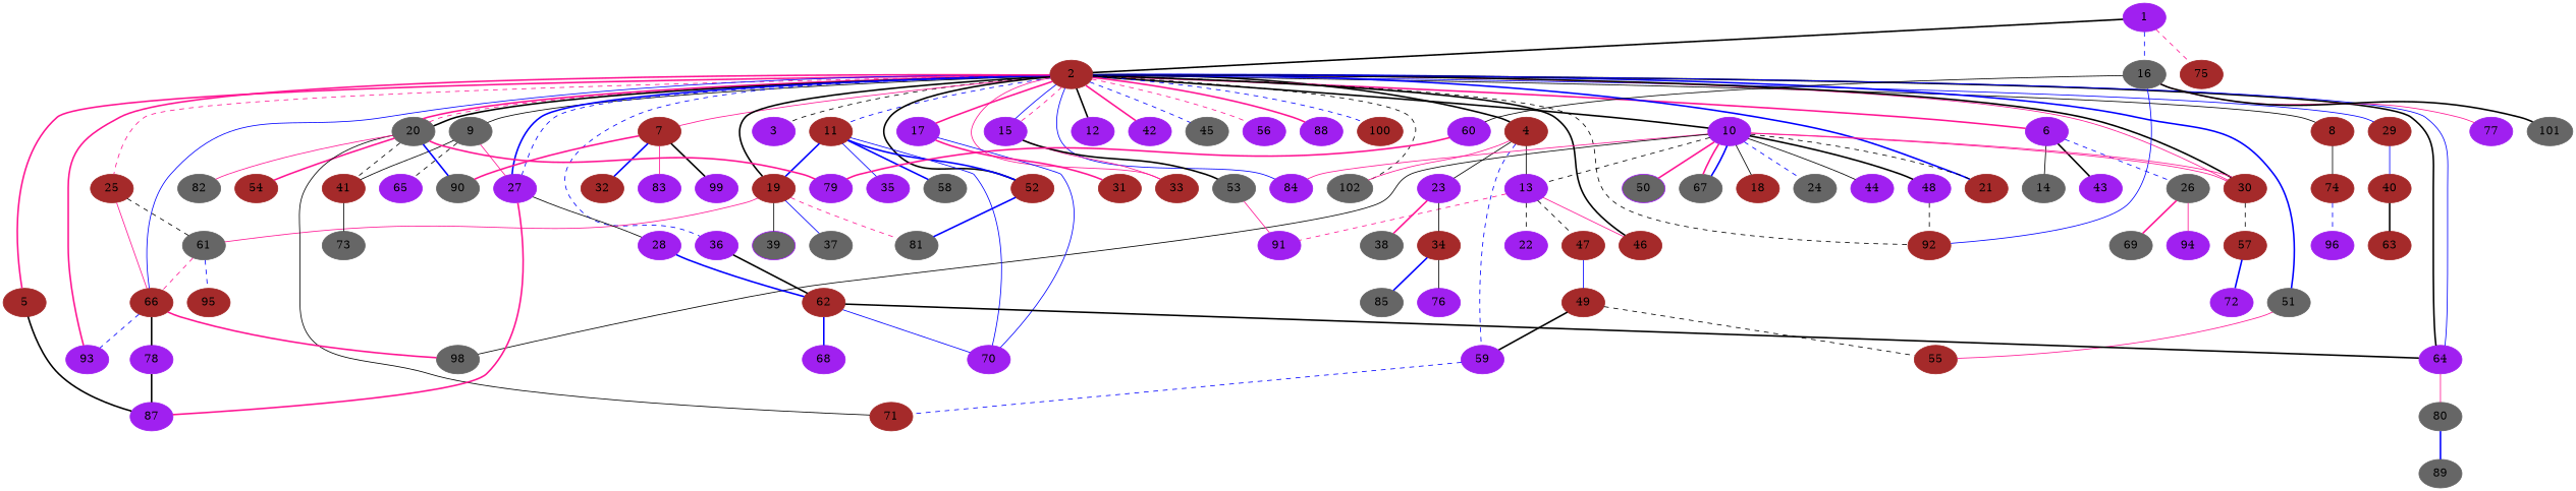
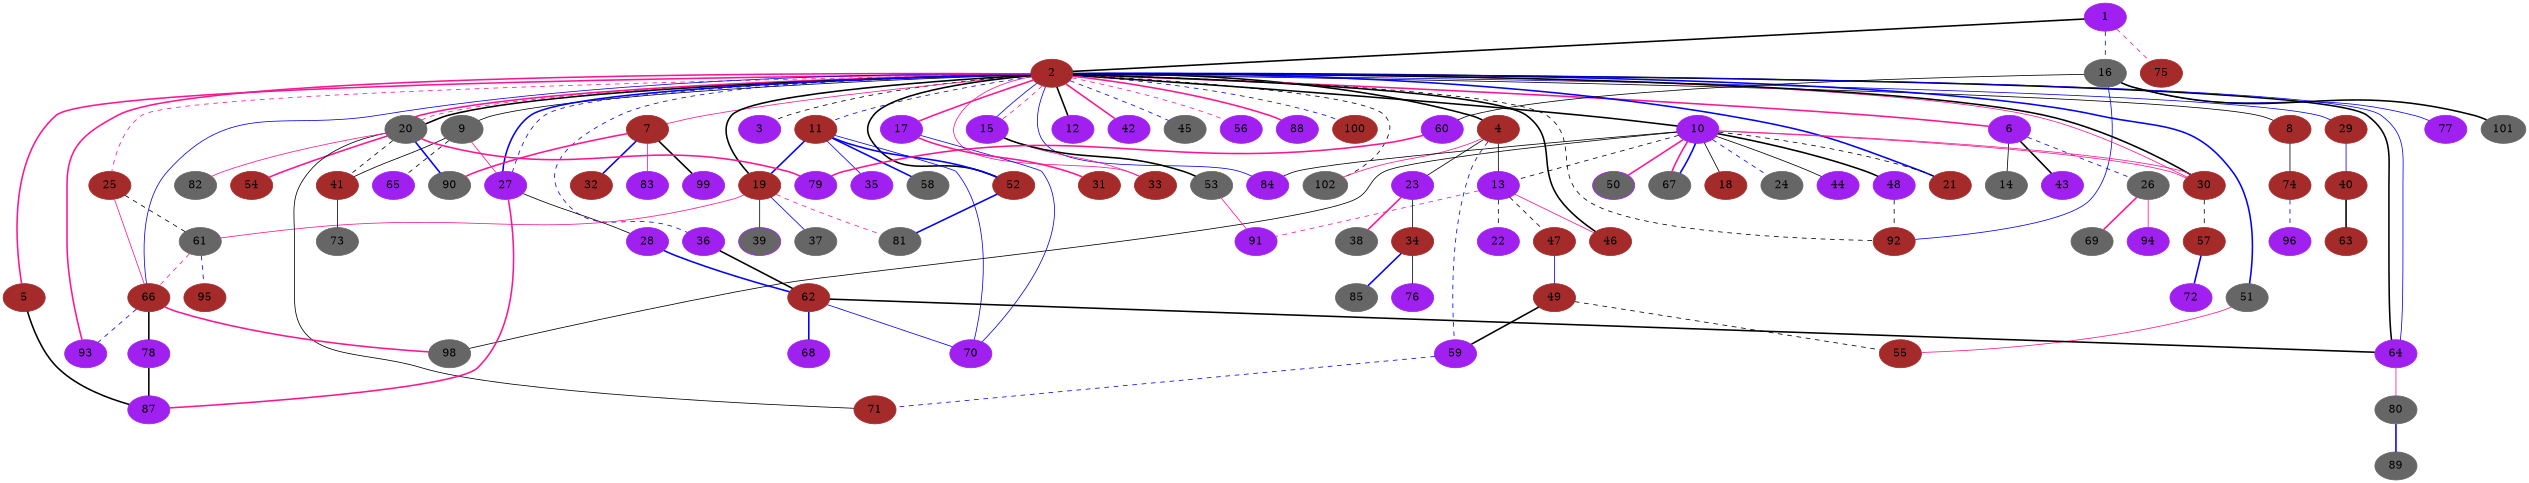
  graph {
    node [color=purple style=filled]
    edge [color=black style=bold]
    2 [color=brown]
    1
    16 [color=gray40]
    75 [color=brown]
    3
    4 [color=brown]
    5 [color=brown]
    6
    7 [color=brown]
    8 [color=brown]
    9 [color=gray40]
    10
    11 [color=brown]
    12
    15
    17
    19 [color=brown]
    20 [color=gray40]
    21 [color=brown]
    25 [color=brown]
    27
    29 [color=brown]
    30 [color=brown]
    33 [color=brown]
    36
    42
    45 [color=gray40]
    46 [color=brown]
    51 [color=gray40]
    52 [color=brown]
    56
    64
    66 [color=brown]
    84
    88
    92 [color=brown]
    93
    100 [color=brown]
    102 [color=gray40]
    60
    77
    101 [color=gray40]
    13
    23
    59
    87
    14 [color=gray40]
    26 [color=gray40]
    43
    32 [color=brown]
    83
    90 [color=gray40]
    99
    74 [color=brown]
    41 [color=brown]
    65
    18 [color=brown]
    24 [color=gray40]
    44
    48
    50 [fillcolor=gray40]
    67 [color=gray40]
    98 [color=gray40]
    35
    58 [color=gray40]
    70
    53 [color=gray40]
    31 [color=brown]
    37 [color=gray40]
    39 [fillcolor=gray40]
    61 [color=gray40]
    81 [color=gray40]
    54 [color=brown]
    71 [color=brown]
    79
    82 [color=gray40]
    28
    40 [color=brown]
    57 [color=brown]
    62 [color=brown]
    55 [color=brown]
    80 [color=gray40]
    78
    22
    47 [color=brown]
    91
    34 [color=brown]
    38 [color=gray40]
    69 [color=gray40]
    94
    96
    73 [color=gray40]
    49 [color=brown]
    95 [color=brown]
    76
    85 [color=gray40]
    68
    63 [color=brown]
    72
    89 [color=gray40]
    2 -- 3 [style=dashed]
    2 -- 4
    2 -- 5 [color=deeppink]
    2 -- 6 [color=deeppink]
    2 -- 7 [color=deeppink style=solid]
    2 -- 8 [style=solid]
    2 -- 9 [style=solid]
    2 -- 10
    2 -- 11 [color=blue style=dashed]
    2 -- 12
    2 -- 15 [color=blue style=solid]
    2 -- 15 [color=deeppink style=dashed]
    2 -- 17 [color=deeppink]
    2 -- 19
    2 -- 20 [color=deeppink]
    2 -- 20 [color=deeppink style=dashed]
    2 -- 20
    2 -- 21 [color=blue]
    2 -- 25 [color=deeppink style=dashed]
    2 -- 27 [color=blue]
    2 -- 27 [color=blue style=dashed]
    2 -- 29 [color=blue style=solid]
    2 -- 30 [color=deeppink style=solid]
    2 -- 30
    2 -- 33 [color=deeppink style=solid]
    2 -- 36 [color=blue style=dashed]
    2 -- 42 [color=deeppink]
    2 -- 45 [color=blue style=dashed]
    2 -- 46
    2 -- 51 [color=blue]
    2 -- 52
    2 -- 56 [color=deeppink style=dashed]
    2 -- 64
    2 -- 64 [color=blue style=solid]
    2 -- 66 [color=blue style=solid]
    2 -- 84 [color=blue style=solid]
    2 -- 88 [color=deeppink]
    2 -- 92 [style=dashed]
    2 -- 93 [color=deeppink]
    2 -- 100 [color=blue style=dashed]
    2 -- 102 [style=dashed]
    1 -- 2
    1 -- 16 [color=blue style=dashed]
    1 -- 75 [color=deeppink style=dashed]
    16 -- 92 [color=blue style=solid]
    16 -- 60 [style=solid]
-   16 -- 77 [color=deeppink style=solid]
+   16 -- 77 [color=blue style=solid]
    16 -- 101
    4 -- 102 [color=deeppink style=solid]
    4 -- 13 [style=solid]
    4 -- 23 [style=solid]
    4 -- 59 [color=blue style=dashed]
    5 -- 87
    6 -- 14 [style=solid]
    6 -- 26 [color=blue style=dashed]
    6 -- 43
    7 -- 32 [color=blue]
    7 -- 83 [color=deeppink style=solid]
    7 -- 90 [color=deeppink]
    7 -- 99
    8 -- 74 [style=solid]
    9 -- 27 [color=deeppink style=solid]
    9 -- 41 [style=solid]
    9 -- 65 [style=dashed]
    10 -- 21 [style=dashed]
    10 -- 30 [color=deeppink style=solid]
    10 -- 30 [color=deeppink style=solid]
-   10 -- 84 [color=deeppink style=solid]
+   10 -- 84 [style=solid]
    10 -- 13 [style=dashed]
    10 -- 18 [style=solid]
    10 -- 24 [color=blue style=dashed]
    10 -- 44 [style=solid]
    10 -- 48
    10 -- 50 [color=deeppink]
    10 -- 67 [color=deeppink]
    10 -- 67 [color=blue]
    10 -- 98 [style=solid]
    11 -- 19 [color=blue]
    11 -- 52 [color=blue]
    11 -- 35 [color=blue style=solid]
    11 -- 58 [color=blue]
    11 -- 70 [color=blue style=solid]
    15 -- 33 [color=deeppink style=solid]
    15 -- 53
    17 -- 70 [color=blue style=solid]
    17 -- 31 [color=deeppink]
    19 -- 37 [color=blue style=solid]
    19 -- 39 [style=solid]
    19 -- 61 [color=deeppink style=solid]
    19 -- 81 [color=deeppink style=dashed]
    20 -- 90 [color=blue]
    20 -- 41 [style=dashed]
    20 -- 54 [color=deeppink]
    20 -- 71 [style=solid]
    20 -- 79 [color=deeppink]
    20 -- 82 [color=deeppink style=solid]
    25 -- 66 [color=deeppink style=solid]
    25 -- 61 [style=dashed]
    27 -- 87 [color=deeppink]
    27 -- 28 [style=solid]
    29 -- 40 [color=blue style=solid]
    30 -- 57 [style=dashed]
    36 -- 62
    51 -- 55 [color=deeppink style=solid]
    52 -- 81 [color=blue]
    64 -- 80 [color=deeppink style=solid]
    66 -- 93 [color=blue style=dashed]
    66 -- 98 [color=deeppink]
    66 -- 78
    60 -- 79 [color=deeppink]
    13 -- 46 [color=deeppink style=solid]
    13 -- 22 [style=dashed]
    13 -- 47 [style=dashed]
    13 -- 91 [color=deeppink style=dashed]
    23 -- 34 [style=solid]
    23 -- 38 [color=deeppink]
    59 -- 71 [color=blue style=dashed]
    26 -- 69 [color=deeppink]
    26 -- 94 [color=deeppink style=solid]
    74 -- 96 [color=blue style=dashed]
    41 -- 73 [style=solid]
    48 -- 92 [style=dashed]
    53 -- 91 [color=deeppink style=solid]
    61 -- 66 [color=deeppink style=dashed]
    61 -- 95 [color=blue style=dashed]
    28 -- 62 [color=blue]
    40 -- 63
    57 -- 72 [color=blue]
    62 -- 64
    62 -- 70 [color=blue style=solid]
    62 -- 68 [color=blue]
    80 -- 89 [color=blue]
    78 -- 87
    47 -- 49 [color=blue style=solid]
    34 -- 76 [style=solid]
    34 -- 85 [color=blue]
    49 -- 59
    49 -- 55 [style=dashed]
  }
